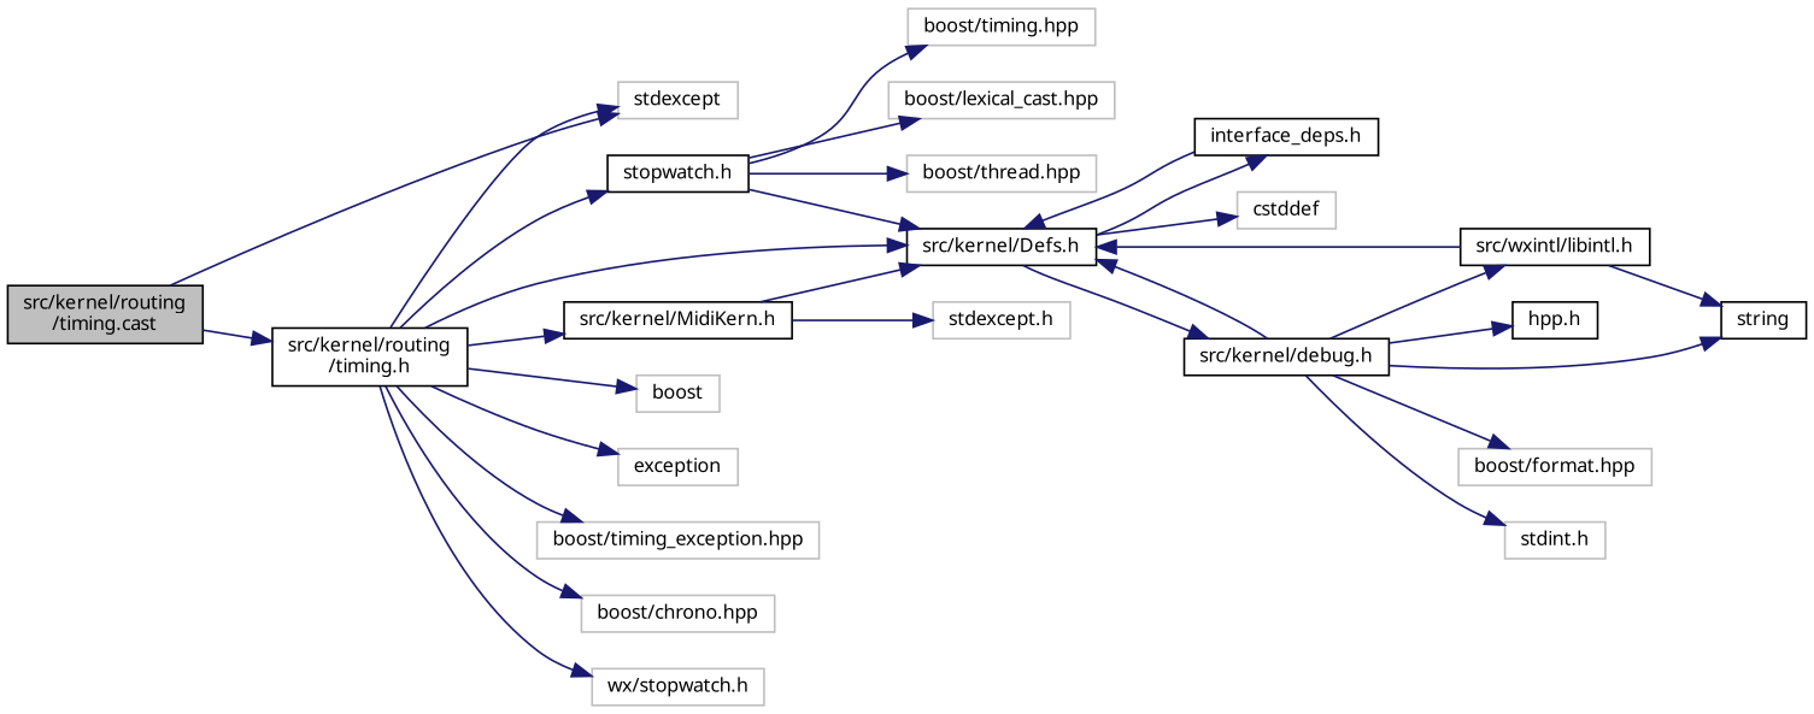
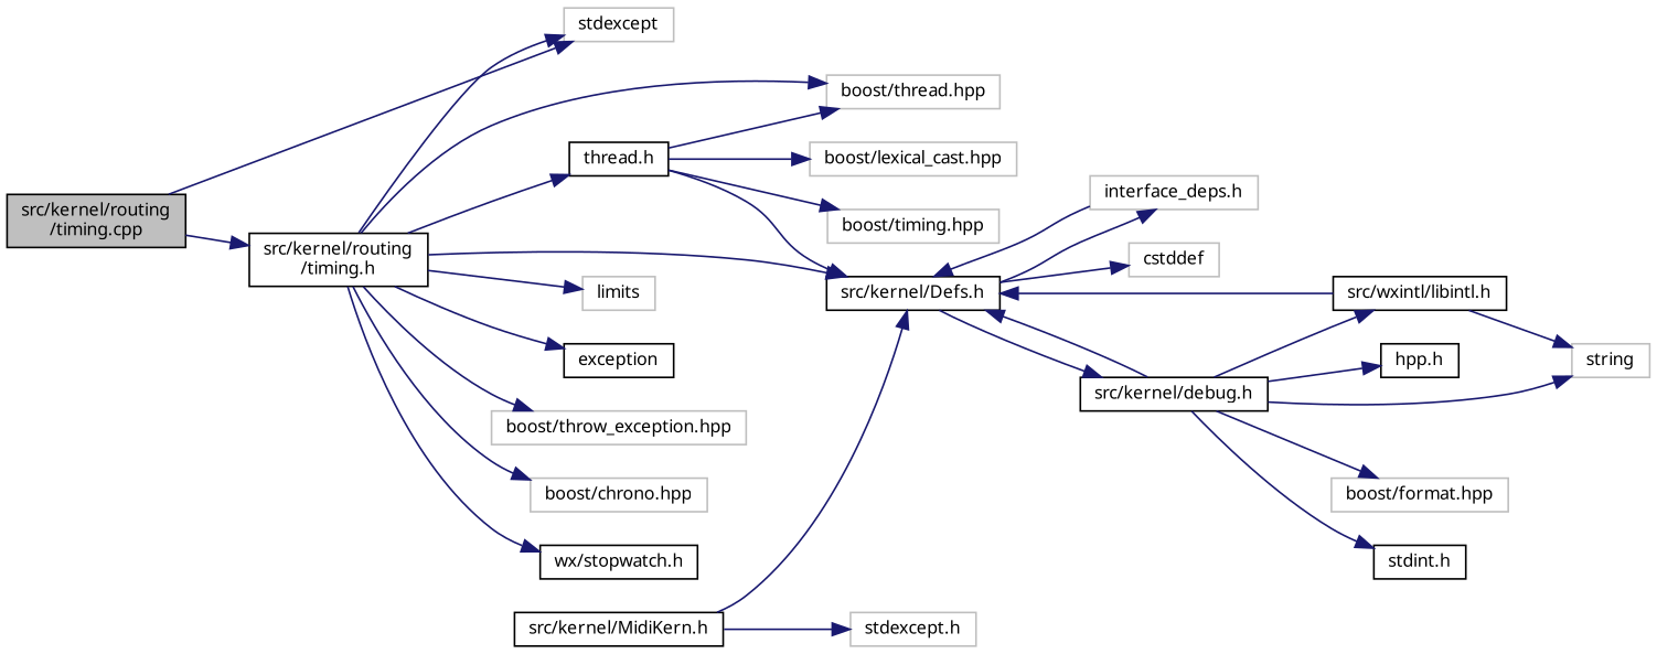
  digraph {
    rankdir=LR
    node [color=grey75 fillcolor=white fontname=Sans fontsize=10 shape=record style=filled]
    edge [color=midnightblue fontname=Sans fontsize=10 labelfontname=Sans labelfontsize=10 style=solid]
-   n1 [color=black fillcolor=grey75 fontcolor=black height=0.2 label="src/kernel/routing\l/timing.cast" width=0.4]
+   n1 [color=black fillcolor=grey75 fontcolor=black height=0.2 label="src/kernel/routing\l/timing.cpp" width=0.4]
    n2 [height=0.2 label=stdexcept width=0.4]
    n3 [color=black height=0.2 label="src/kernel/routing\l/timing.h" width=0.4]
    n4 [color=black height=0.2 label="src/kernel/Defs.h" width=0.4]
    n5 [color=black height=0.2 label="src/kernel/MidiKern.h" width=0.4]
-   n6 [height=0.2 label=boost width=0.4]
-   n7 [height=0.2 label=exception width=0.4]
-   n8 [height=0.2 label="boost/timing_exception.hpp" width=0.4]
+   n6 [height=0.2 label=limits width=0.4]
+   n7 [color=black height=0.2 label=exception width=0.4]
+   n8 [height=0.2 label="boost/throw_exception.hpp" width=0.4]
    n9 [height=0.2 label="boost/chrono.hpp" width=0.4]
-   n10 [height=0.2 label="wx/stopwatch.h" width=0.4]
-   n11 [color=black height=0.2 label="stopwatch.h" width=0.4]
-   n12 [color=black height=0.2 label="interface_deps.h" width=0.4]
+   n10 [color=black height=0.2 label="wx/stopwatch.h" width=0.4]
+   n11 [color=black height=0.2 label="thread.h" width=0.4]
+   n12 [height=0.2 label="interface_deps.h" width=0.4]
    n13 [height=0.2 label=cstddef width=0.4]
    n14 [color=black height=0.2 label="src/kernel/debug.h" width=0.4]
    n15 [height=0.2 label="stdexcept.h" width=0.4]
    n16 [height=0.2 label="boost/thread.hpp" width=0.4]
    n17 [height=0.2 label="boost/timing.hpp" width=0.4]
    n18 [height=0.2 label="boost/lexical_cast.hpp" width=0.4]
    n19 [color=black height=0.2 label="src/wxintl/libintl.h" width=0.4]
-   n20 [color=black height=0.2 label=string width=0.4]
+   n20 [height=0.2 label=string width=0.4]
    n21 [height=0.2 label="boost/format.hpp" width=0.4]
-   n22 [height=0.2 label="stdint.h" width=0.4]
+   n22 [color=black height=0.2 label="stdint.h" width=0.4]
    n23 [color=black height=0.2 label="hpp.h" width=0.4]
    n1 -> n2
    n1 -> n3
    n3 -> n2
    n3 -> n4
-   n3 -> n5
+   n3 -> n16
    n3 -> n6
    n3 -> n7
    n3 -> n8
    n3 -> n9
    n3 -> n10
    n3 -> n11
    n4 -> n12
    n4 -> n13
    n4 -> n14
    n5 -> n4
    n5 -> n15
    n11 -> n4
    n11 -> n16
    n11 -> n17
    n11 -> n18
    n12 -> n4
    n14 -> n4
    n14 -> n19
    n14 -> n20
    n14 -> n21
    n14 -> n22
    n14 -> n23
    n19 -> n4
    n19 -> n20
  }
